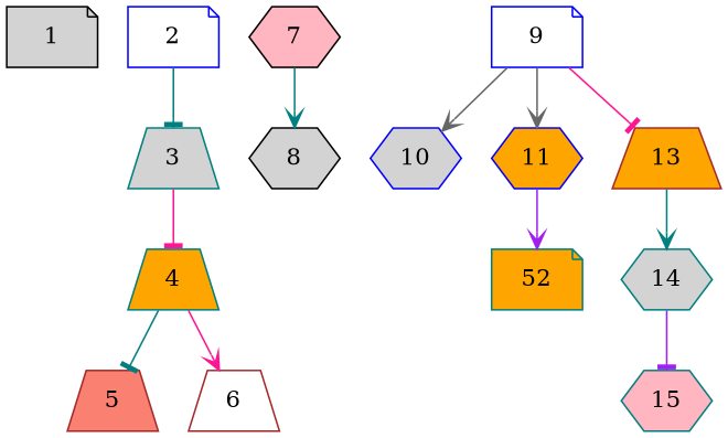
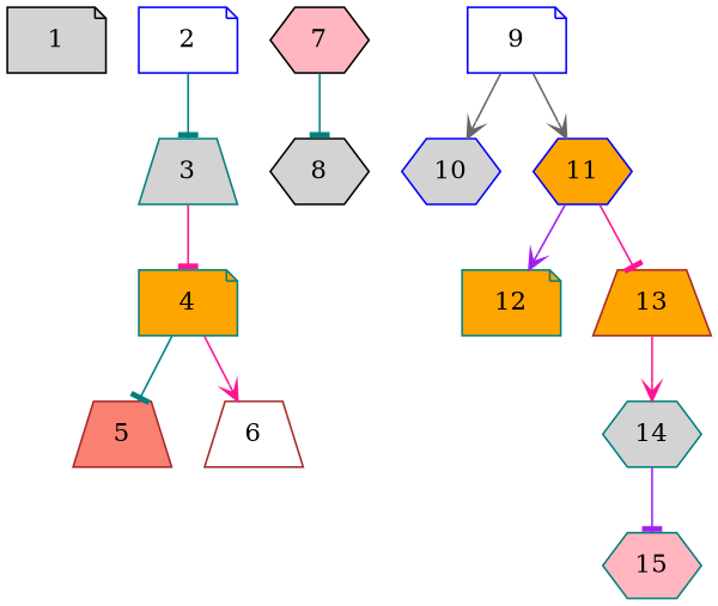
  digraph {
    node [alpha=0.03 color=teal fillcolor=lightgrey shape=hexagon style=filled]
    edge [arrowhead=vee color=deeppink]
    1 [alpha=0.05 color=black expect_size=1001854923313752 shape=note]
    2 [alpha=0.11 color=blue expect_size=80608284909764608000 fillcolor=white shape=note]
    3 [alpha=0.19 expect_size=118517045959217280 shape=trapezium]
-   4 [expect_size=208337357410358263808 fillcolor=orange shape=trapezium]
+   4 [expect_size=208337357410358263808 fillcolor=orange shape=note]
    5 [alpha=0.14 color=brown expect_size=112576432122442000 fillcolor=salmon shape=trapezium]
    6 [alpha=0.10 color=brown expect_size=73374393403611021312 fillcolor=white shape=trapezium]
    7 [alpha=0.01 color=black expect_size=5368463358666655 fillcolor=lightpink]
    8 [alpha=0.17 color=black expect_size=301274654473314624]
    9 [color=blue expect_size=64918542683734016000 fillcolor=white shape=note]
    10 [alpha=0.07 color=blue expect_size=1386539378725093376]
    11 [alpha=0.08 color=blue expect_size=4248256571034223 fillcolor=orange]
-   12 [alpha=0.01 expect_size=9689672012095488 fillcolor=orange shape=note label=52]
+   12 [alpha=0.01 expect_size=9689672012095488 fillcolor=orange shape=note]
    13 [alpha=0.08 color=brown expect_size=146226187193927936 fillcolor=orange shape=trapezium]
    14 [alpha=0.18 expect_size=344051718613105088]
    15 [alpha=0.06 expect_size=4129578757770669 fillcolor=lightpink]
    2 -> 3 [arrowhead=tee color=teal]
    3 -> 4 [arrowhead=tee]
    4 -> 5 [arrowhead=tee color=teal]
    4 -> 6
-   7 -> 8 [color=teal]
+   7 -> 8 [arrowhead=tee color=teal]
    9 -> 10 [color=gray40]
    9 -> 11 [color=gray40]
    11 -> 12 [color=purple]
-   9 -> 13 [arrowhead=tee]
-   13 -> 14 [color=teal]
+   11 -> 13 [arrowhead=tee]
+   13 -> 14
    14 -> 15 [arrowhead=tee color=purple]
  }
